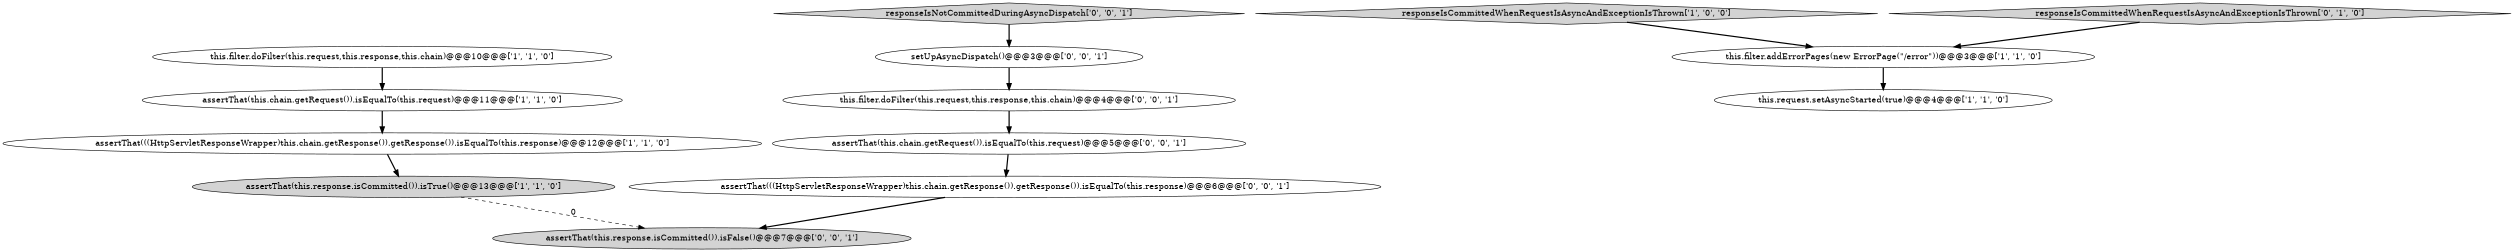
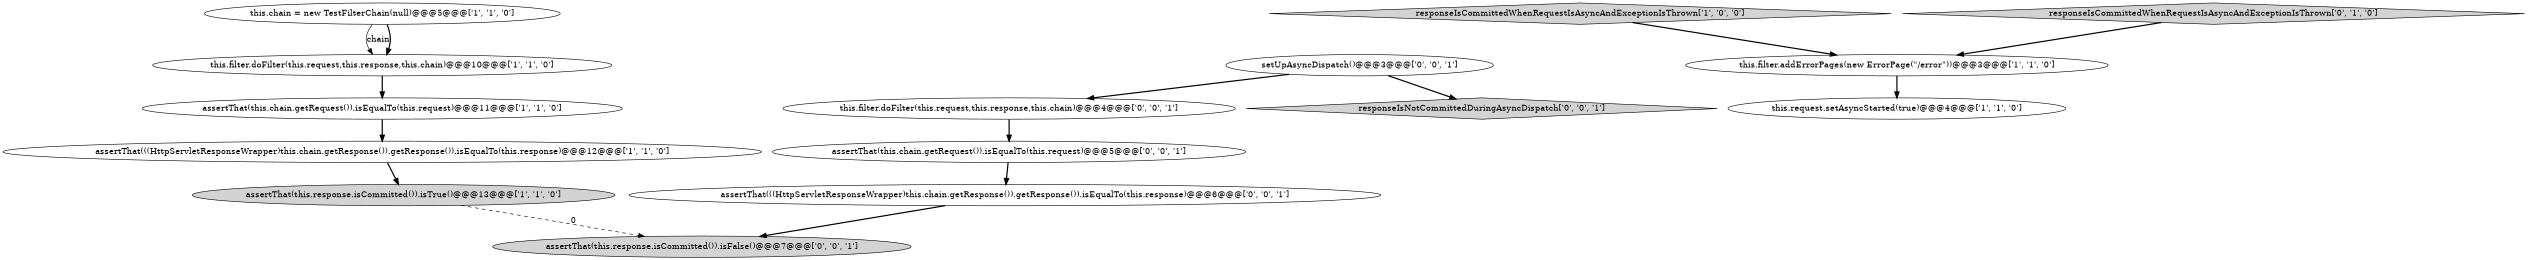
  digraph {
    node [fillcolor=white shape=ellipse style=filled]
    edge [style=bold]
    n1 [label="this.filter.doFilter(this.request,this.response,this.chain)@@@4@@@['0', '0', '1']"]
    n2 [label="assertThat(this.chain.getRequest()).isEqualTo(this.request)@@@5@@@['0', '0', '1']"]
    n3 [label="assertThat(((HttpServletResponseWrapper)this.chain.getResponse()).getResponse()).isEqualTo(this.response)@@@6@@@['0', '0', '1']"]
    n4 [fillcolor=lightgray label="assertThat(this.response.isCommitted()).isTrue()@@@13@@@['1', '1', '0']"]
    n5 [fillcolor=lightgray label="assertThat(this.response.isCommitted()).isFalse()@@@7@@@['0', '0', '1']"]
    n6 [label="setUpAsyncDispatch()@@@3@@@['0', '0', '1']"]
+   n7 [label="this.chain = new TestFilterChain(null)@@@5@@@['1', '1', '0']"]
    n8 [label="this.filter.doFilter(this.request,this.response,this.chain)@@@10@@@['1', '1', '0']"]
    n9 [label="assertThat(this.chain.getRequest()).isEqualTo(this.request)@@@11@@@['1', '1', '0']"]
    n10 [label="assertThat(((HttpServletResponseWrapper)this.chain.getResponse()).getResponse()).isEqualTo(this.response)@@@12@@@['1', '1', '0']"]
    n11 [fillcolor=lightgray label="responseIsNotCommittedDuringAsyncDispatch['0', '0', '1']" shape=diamond]
    n12 [label="this.filter.addErrorPages(new ErrorPage(\"/error\"))@@@3@@@['1', '1', '0']"]
    n13 [label="this.request.setAsyncStarted(true)@@@4@@@['1', '1', '0']"]
    n14 [fillcolor=lightgray label="responseIsCommittedWhenRequestIsAsyncAndExceptionIsThrown['1', '0', '0']" shape=diamond]
    n15 [fillcolor=lightgray label="responseIsCommittedWhenRequestIsAsyncAndExceptionIsThrown['0', '1', '0']" shape=diamond]
    n1 -> n2
    n2 -> n3
    n3 -> n5
    n4 -> n5 [label=0 style=dashed]
    n6 -> n1
+   n7 -> n8 [label=chain style=solid]
+   n7 -> n8
    n8 -> n9
    n9 -> n10
    n10 -> n4
-   n11 -> n6
+   n6 -> n11
    n12 -> n13
    n14 -> n12
    n15 -> n12
  }
